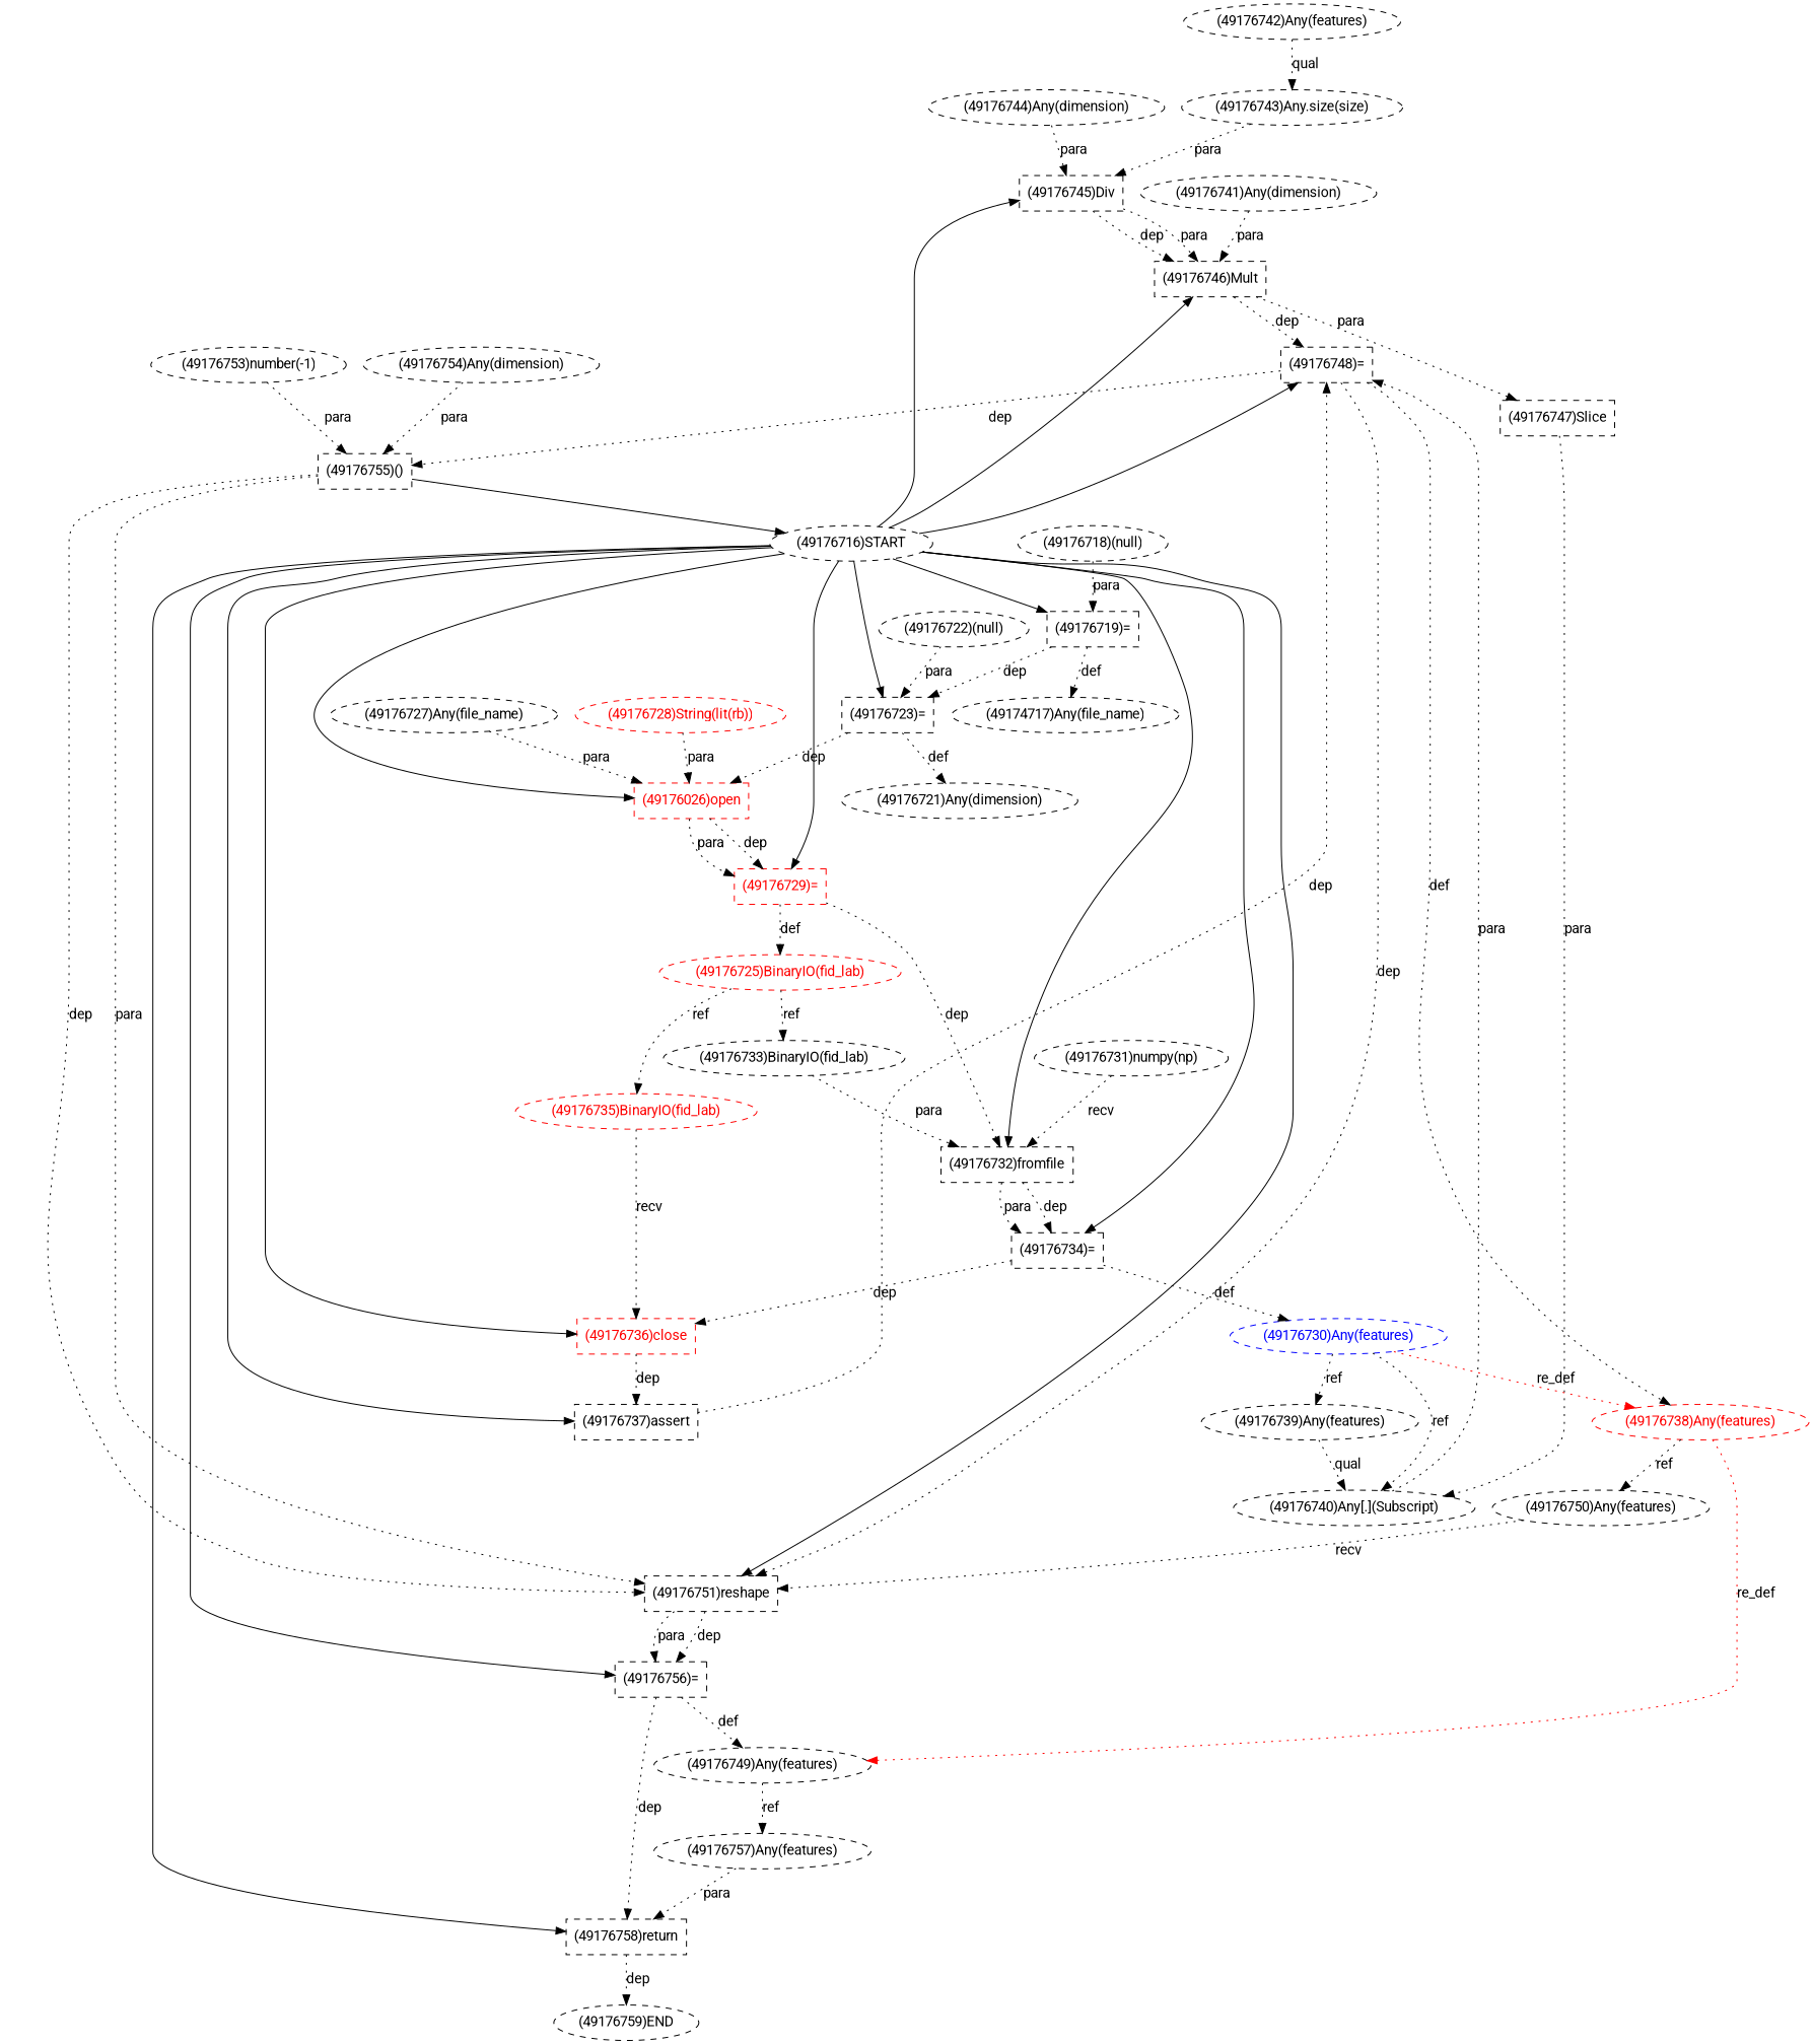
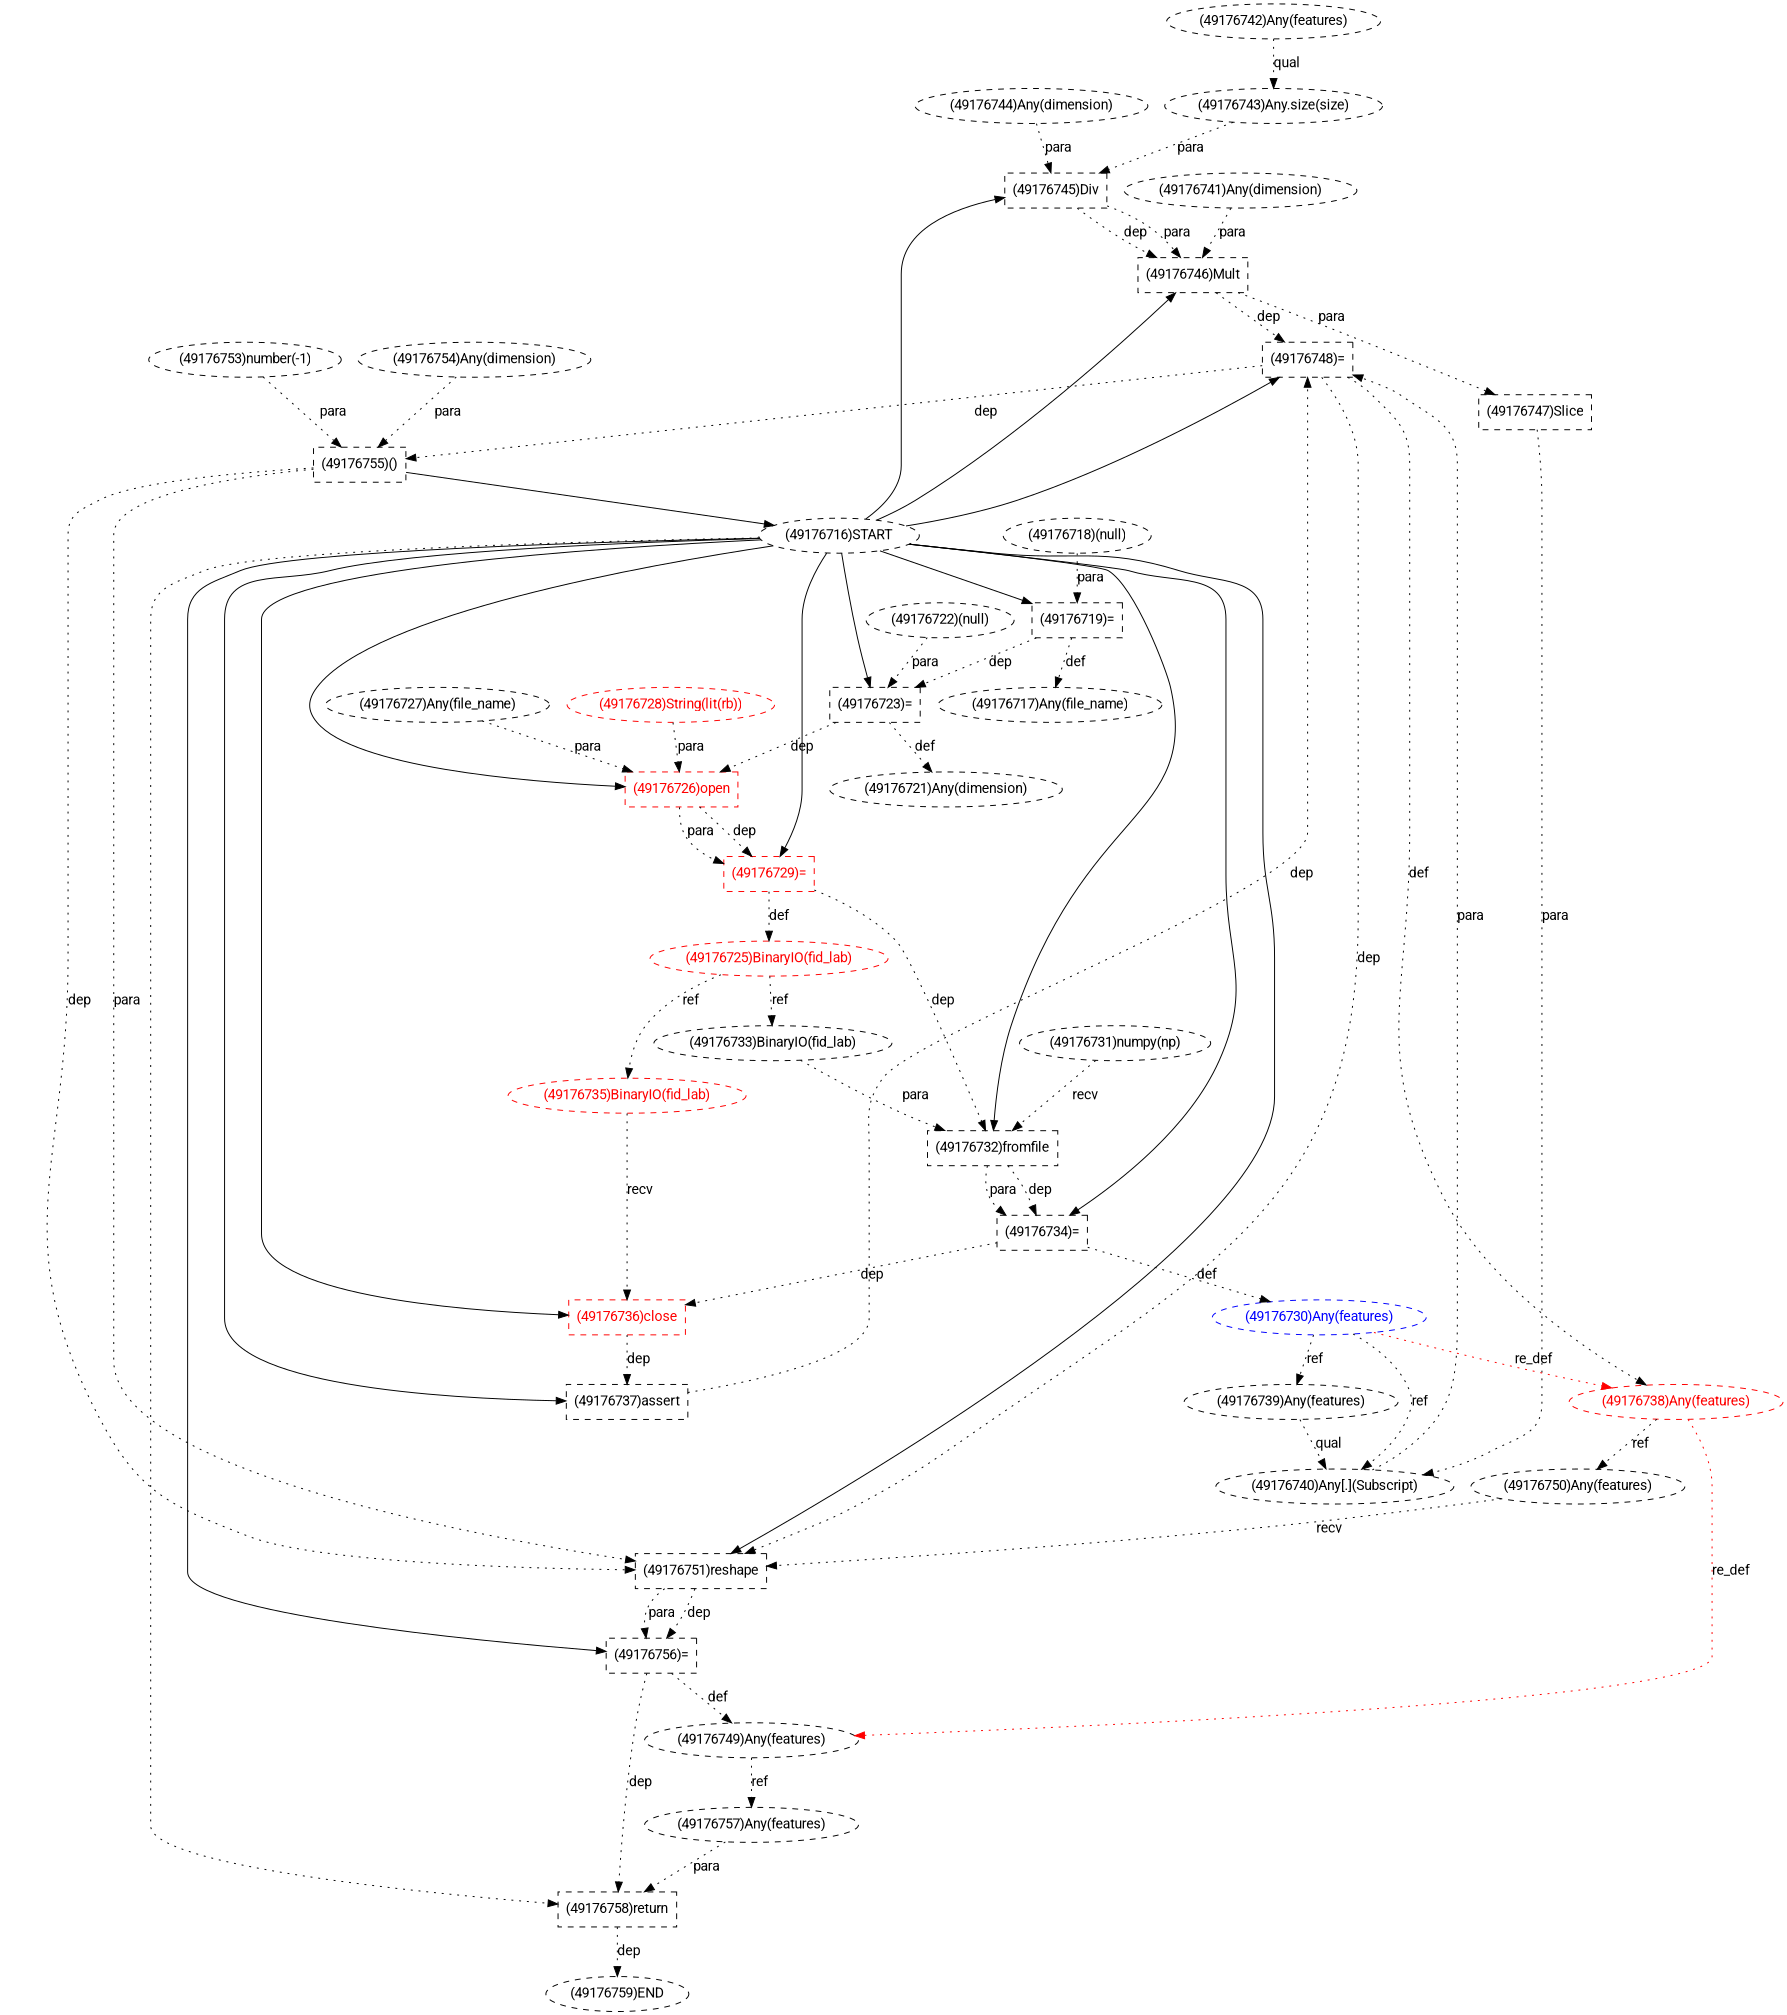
  digraph {
    fontname=Roboto
    node [fontname=Roboto shape=ellipse style=dashed]
    edge [fontname=Roboto style=dotted]
    n1 [label="(49176744)Any(dimension)"]
    n2 [label="(49176745)Div" shape=box]
    n3 [label="(49176746)Mult" shape=box]
    n4 [label="(49176716)START" shape=""]
    n5 [label="(49176756)=" shape=box]
    n6 [label="(49176748)=" shape=box]
    n7 [label="(49176751)reshape" shape=box]
    n8 [label="(49176737)assert" shape=box]
    n9 [color=red fontcolor=red label="(49176736)close" shape=box]
    n10 [label="(49176723)=" shape=box]
    n11 [label="(49176732)fromfile" shape=box]
    n12 [label="(49176758)return" shape=box]
    n13 [color=red fontcolor=red label="(49176729)=" shape=box]
    n14 [label="(49176719)=" shape=box]
    n15 [label="(49176734)=" shape=box]
-   n16 [color=red fontcolor=red label="(49176026)open" shape=box]
+   n16 [color=red fontcolor=red label="(49176726)open" shape=box]
    n17 [color=black fontcolor=black label="(49176749)Any(features)"]
    n18 [label="(49176755)()" shape=box]
    n19 [color=red fontcolor=red label="(49176738)Any(features)"]
    n20 [label="(49176721)Any(dimension)"]
    n21 [label="(49176747)Slice" shape=box]
    n22 [label="(49176759)END" shape=""]
    n23 [color=red fontcolor=red label="(49176725)BinaryIO(fid_lab)"]
-   n24 [label="(49174717)Any(file_name)"]
+   n24 [label="(49176717)Any(file_name)"]
    n25 [color=blue fontcolor=blue label="(49176730)Any(features)"]
    n26 [label="(49176740)Any[.](Subscript)"]
    n27 [label="(49176731)numpy(np)"]
    n28 [label="(49176757)Any(features)"]
    n29 [label="(49176750)Any(features)"]
    n30 [label="(49176739)Any(features)"]
    n31 [label="(49176742)Any(features)"]
    n32 [label="(49176743)Any.size(size)"]
    n33 [label="(49176741)Any(dimension)"]
    n34 [color=red fontcolor=red label="(49176728)String(lit(rb))"]
    n35 [label="(49176733)BinaryIO(fid_lab)"]
    n36 [color=red fontcolor=red label="(49176735)BinaryIO(fid_lab)"]
    n37 [label="(49176718)(null)"]
    n38 [label="(49176722)(null)"]
    n39 [label="(49176753)number(-1)"]
    n40 [label="(49176727)Any(file_name)"]
    n41 [label="(49176754)Any(dimension)"]
    n1 -> n2 [label=para]
    n2 -> n3 [label=dep]
    n2 -> n3 [label=para]
    n3 -> n6 [label=dep]
    n3 -> n21 [label=para]
    n4 -> n2 [style=solid]
    n4 -> n3 [style=solid]
    n4 -> n5 [style=solid]
    n4 -> n6 [style=solid]
    n4 -> n7 [style=solid]
    n4 -> n8 [style=solid]
    n4 -> n9 [style=solid]
    n4 -> n10 [style=solid]
    n4 -> n11 [style=solid]
-   n4 -> n12 [style=solid]
+   n4 -> n12
    n4 -> n13 [style=solid]
    n4 -> n14 [style=solid]
    n4 -> n15 [style=solid]
    n4 -> n16 [style=solid]
    n5 -> n12 [label=dep]
    n5 -> n17 [label=def]
    n6 -> n7 [label=dep]
    n6 -> n18 [label=dep]
    n6 -> n19 [label=def]
    n7 -> n5 [label=dep]
    n7 -> n5 [label=para]
    n8 -> n6 [label=dep]
    n9 -> n8 [label=dep]
    n10 -> n16 [label=dep]
    n10 -> n20 [label=def]
    n11 -> n15 [label=dep]
    n11 -> n15 [label=para]
    n12 -> n22 [label=dep]
    n13 -> n11 [label=dep]
    n13 -> n23 [label=def]
    n14 -> n10 [label=dep]
    n14 -> n24 [label=def]
    n15 -> n9 [label=dep]
    n15 -> n25 [label=def]
    n16 -> n13 [label=dep]
    n16 -> n13 [label=para]
    n17 -> n28 [label=ref]
    n18 -> n4 [style=solid]
    n18 -> n7 [label=dep]
    n18 -> n7 [label=para]
    n19 -> n17 [color=red label=re_def]
    n19 -> n29 [label=ref]
    n21 -> n26 [label=para]
    n23 -> n35 [label=ref]
    n23 -> n36 [label=ref]
    n25 -> n19 [color=red label=re_def]
    n25 -> n26 [label=ref]
    n25 -> n30 [label=ref]
    n26 -> n6 [label=para]
    n27 -> n11 [label=recv]
    n28 -> n12 [label=para]
    n29 -> n7 [label=recv]
    n30 -> n26 [label=qual]
    n31 -> n32 [label=qual]
    n32 -> n2 [label=para]
    n33 -> n3 [label=para]
    n34 -> n16 [label=para]
    n35 -> n11 [label=para]
    n36 -> n9 [label=recv]
    n37 -> n14 [label=para]
    n38 -> n10 [label=para]
    n39 -> n18 [label=para]
    n40 -> n16 [label=para]
    n41 -> n18 [label=para]
  }
